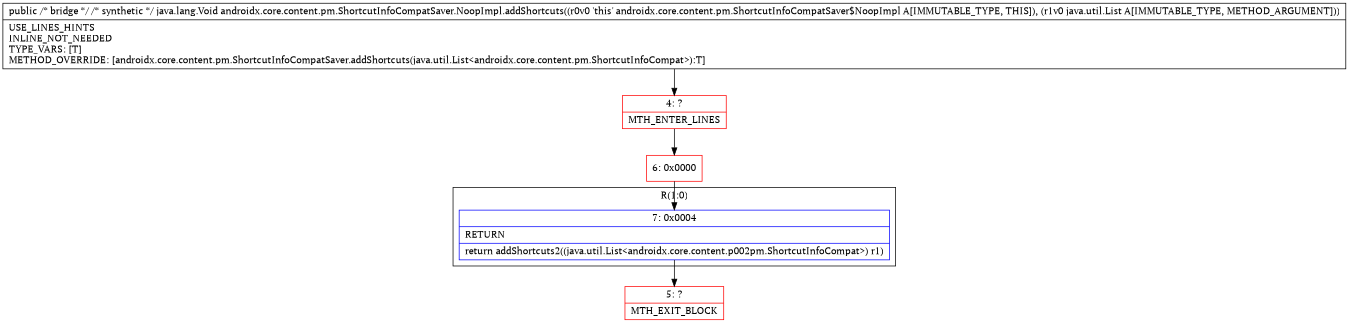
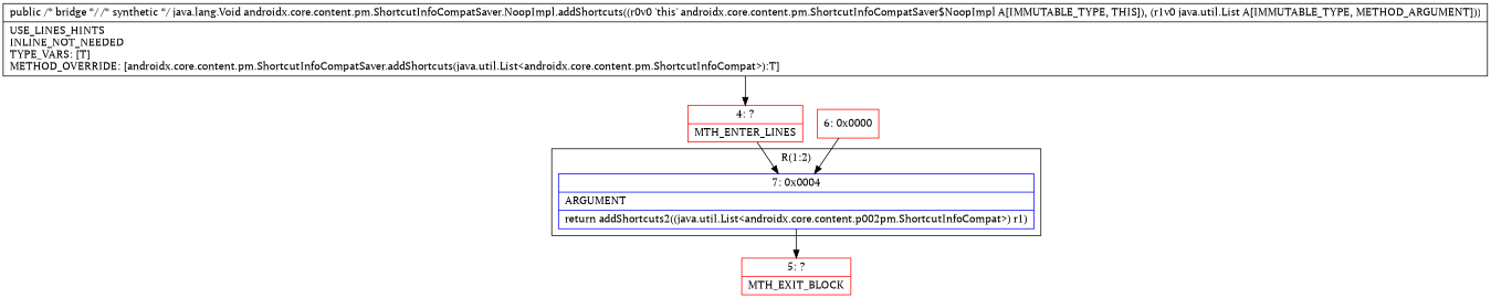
  digraph {
    fontname="PT Serif"
    node [color=red fontname="PT Serif" shape=record]
    edge [fontname="PT Serif"]
-   n1 [color=blue label="{7\:\ 0x0004|RETURN\l|return addShortcuts2((java.util.List\<androidx.core.content.p002pm.ShortcutInfoCompat\>) r1)\l}"]
+   n1 [color=blue label="{7\:\ 0x0004|ARGUMENT\l|return addShortcuts2((java.util.List\<androidx.core.content.p002pm.ShortcutInfoCompat\>) r1)\l}"]
    n2 [label="{5\:\ ?|MTH_EXIT_BLOCK\l}"]
    n3 [label="{4\:\ ?|MTH_ENTER_LINES\l}"]
    n4 [label="{6\:\ 0x0000}"]
    n5 [label="{public \/* bridge *\/ \/* synthetic *\/ java.lang.Void androidx.core.content.pm.ShortcutInfoCompatSaver.NoopImpl.addShortcuts((r0v0 'this' androidx.core.content.pm.ShortcutInfoCompatSaver$NoopImpl A[IMMUTABLE_TYPE, THIS]), (r1v0 java.util.List A[IMMUTABLE_TYPE, METHOD_ARGUMENT]))  | USE_LINES_HINTS\lINLINE_NOT_NEEDED\lTYPE_VARS: [T]\lMETHOD_OVERRIDE: [androidx.core.content.pm.ShortcutInfoCompatSaver.addShortcuts(java.util.List\<androidx.core.content.pm.ShortcutInfoCompat\>):T]\l}" color=""]
    subgraph cluster_1 {
-     label="R(1:0)"
+     label="R(1:2)"
      n1
    }
    n1 -> n2
-   n3 -> n4
+   n3 -> n1
    n4 -> n1
    n5 -> n3
  }
